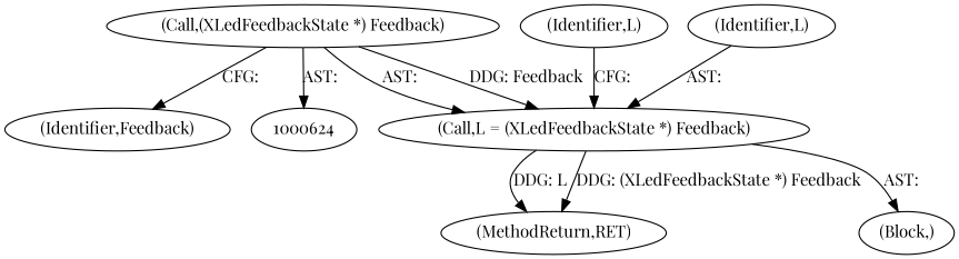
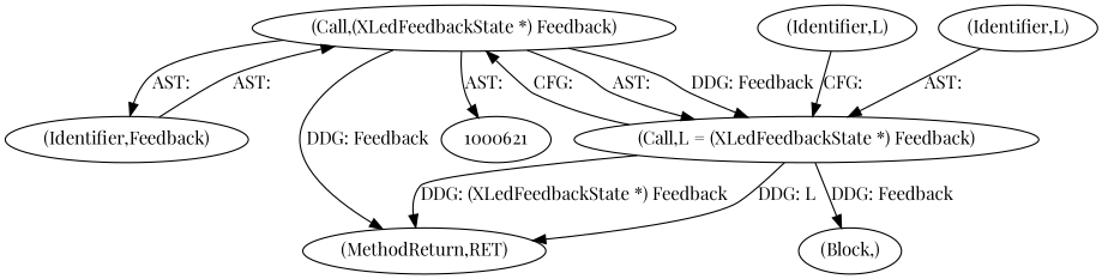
  digraph {
    fontname="Playfair Display"
    node [fontname="Playfair Display"]
    edge [fontname="Playfair Display"]
    n1 [label="(Call,(XLedFeedbackState *) Feedback)"]
    n2 [label="(Call,L = (XLedFeedbackState *) Feedback)"]
    n3 [label="(Identifier,Feedback)"]
    n4 [label="(MethodReturn,RET)"]
-   1000624
+   1000624 [label=1000621]
    n6 [label="(Block,)"]
    n7 [label="(Identifier,L)"]
    n8 [label="(Identifier,L)"]
    n1 -> n2 [label="AST: "]
    n1 -> n2 [label="DDG: Feedback"]
-   n1 -> n3 [label="CFG: "]
+   n1 -> n3 [label="AST: "]
+   n1 -> n4 [label="DDG: Feedback"]
    n1 -> 1000624 [label="AST: "]
+   n2 -> n1 [label="CFG: "]
    n2 -> n4 [label="DDG: L"]
    n2 -> n4 [label="DDG: (XLedFeedbackState *) Feedback"]
-   n2 -> n6 [label="AST: "]
+   n2 -> n6 [label="DDG: Feedback"]
+   n3 -> n1 [label="AST: "]
    n7 -> n2 [label="CFG: "]
    n8 -> n2 [label="AST: "]
  }
